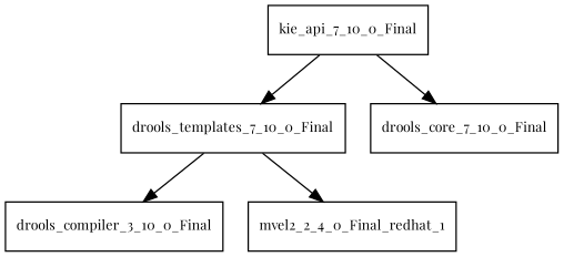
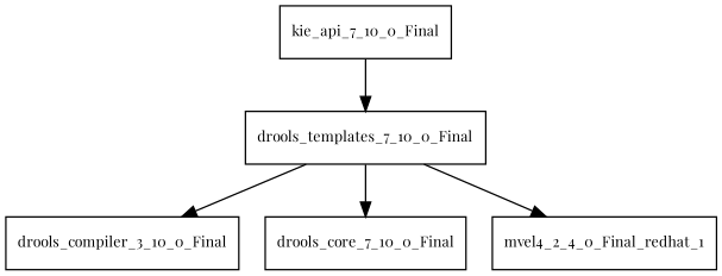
  digraph {
    fontname="Playfair Display"
    node [fontname="Playfair Display" fontsize=10.0 shape=box]
    edge [fontname="Playfair Display"]
    n1 [label=drools_compiler_3_10_0_Final]
    drools_templates_7_10_0_Final
    drools_core_7_10_0_Final
-   mvel2_2_4_0_Final_redhat_1
+   mvel2_2_4_0_Final_redhat_1 [label=mvel4_2_4_0_Final_redhat_1]
    kie_api_7_10_0_Final
    drools_templates_7_10_0_Final -> n1
-   kie_api_7_10_0_Final -> drools_core_7_10_0_Final
+   drools_templates_7_10_0_Final -> drools_core_7_10_0_Final
    drools_templates_7_10_0_Final -> mvel2_2_4_0_Final_redhat_1
    kie_api_7_10_0_Final -> drools_templates_7_10_0_Final
  }
